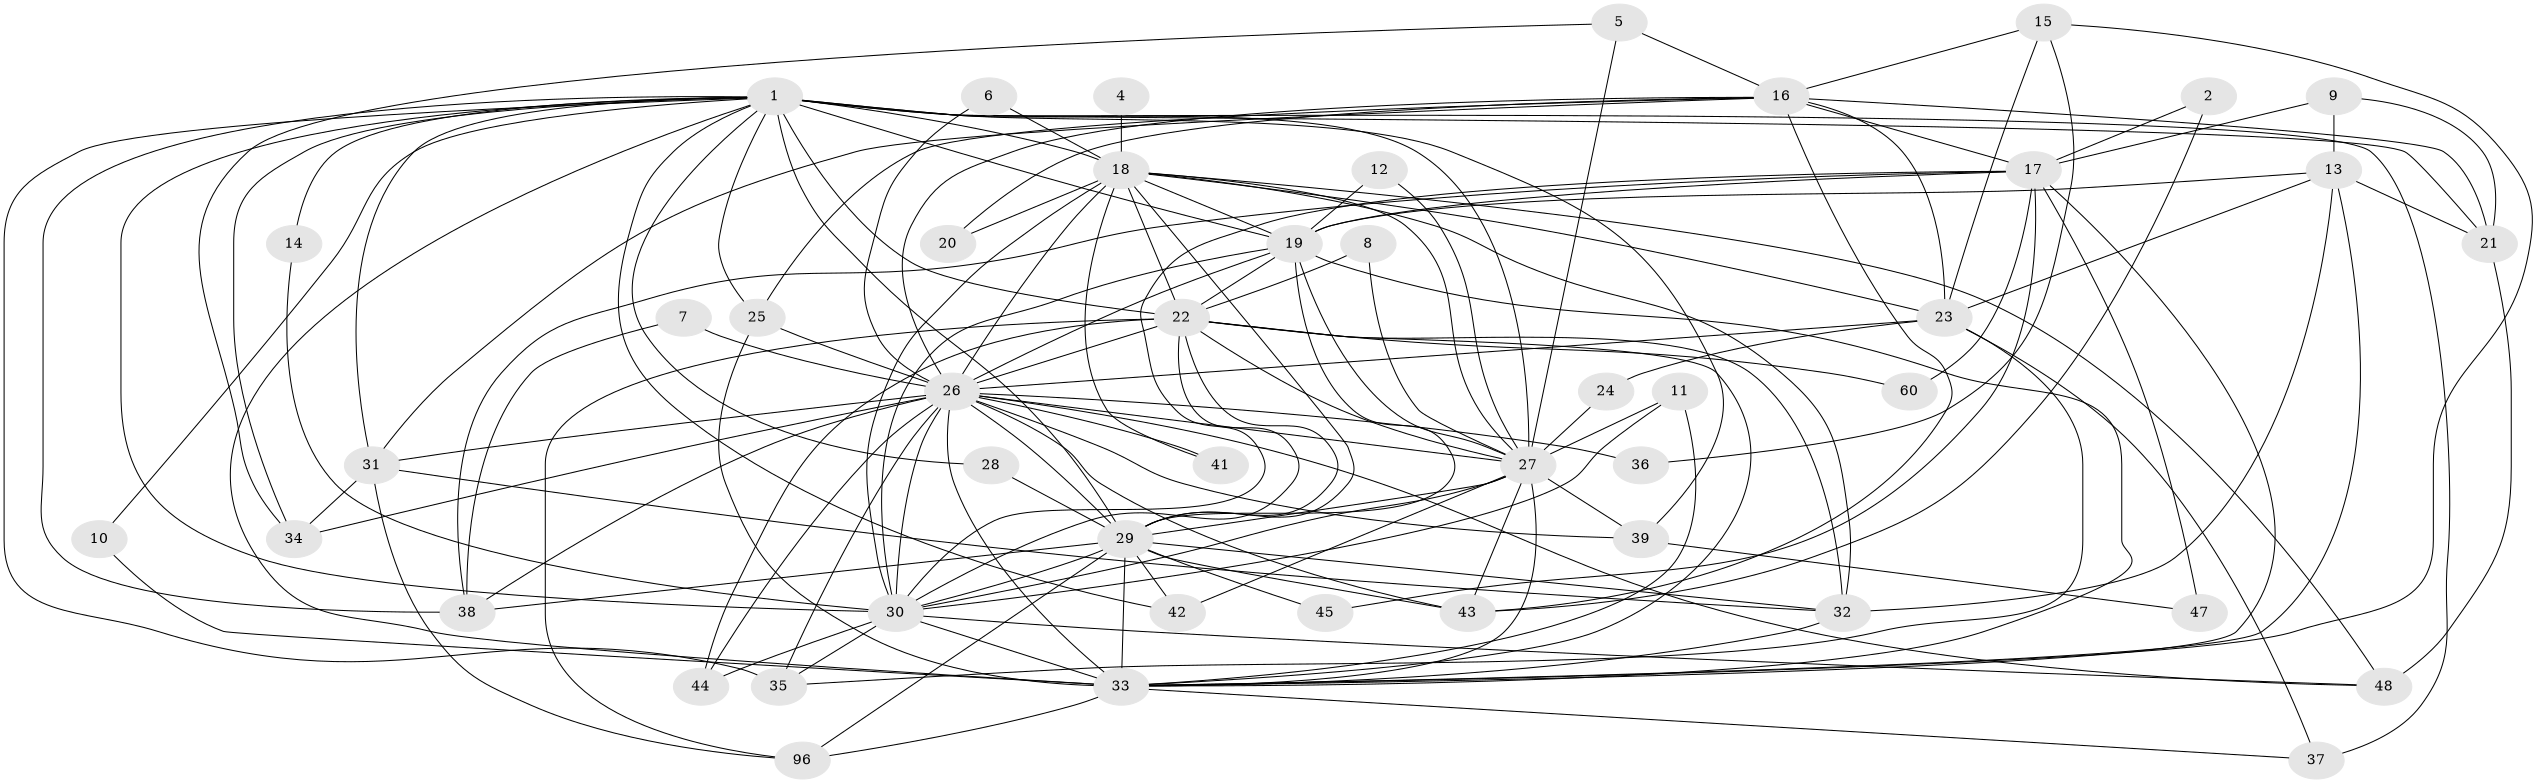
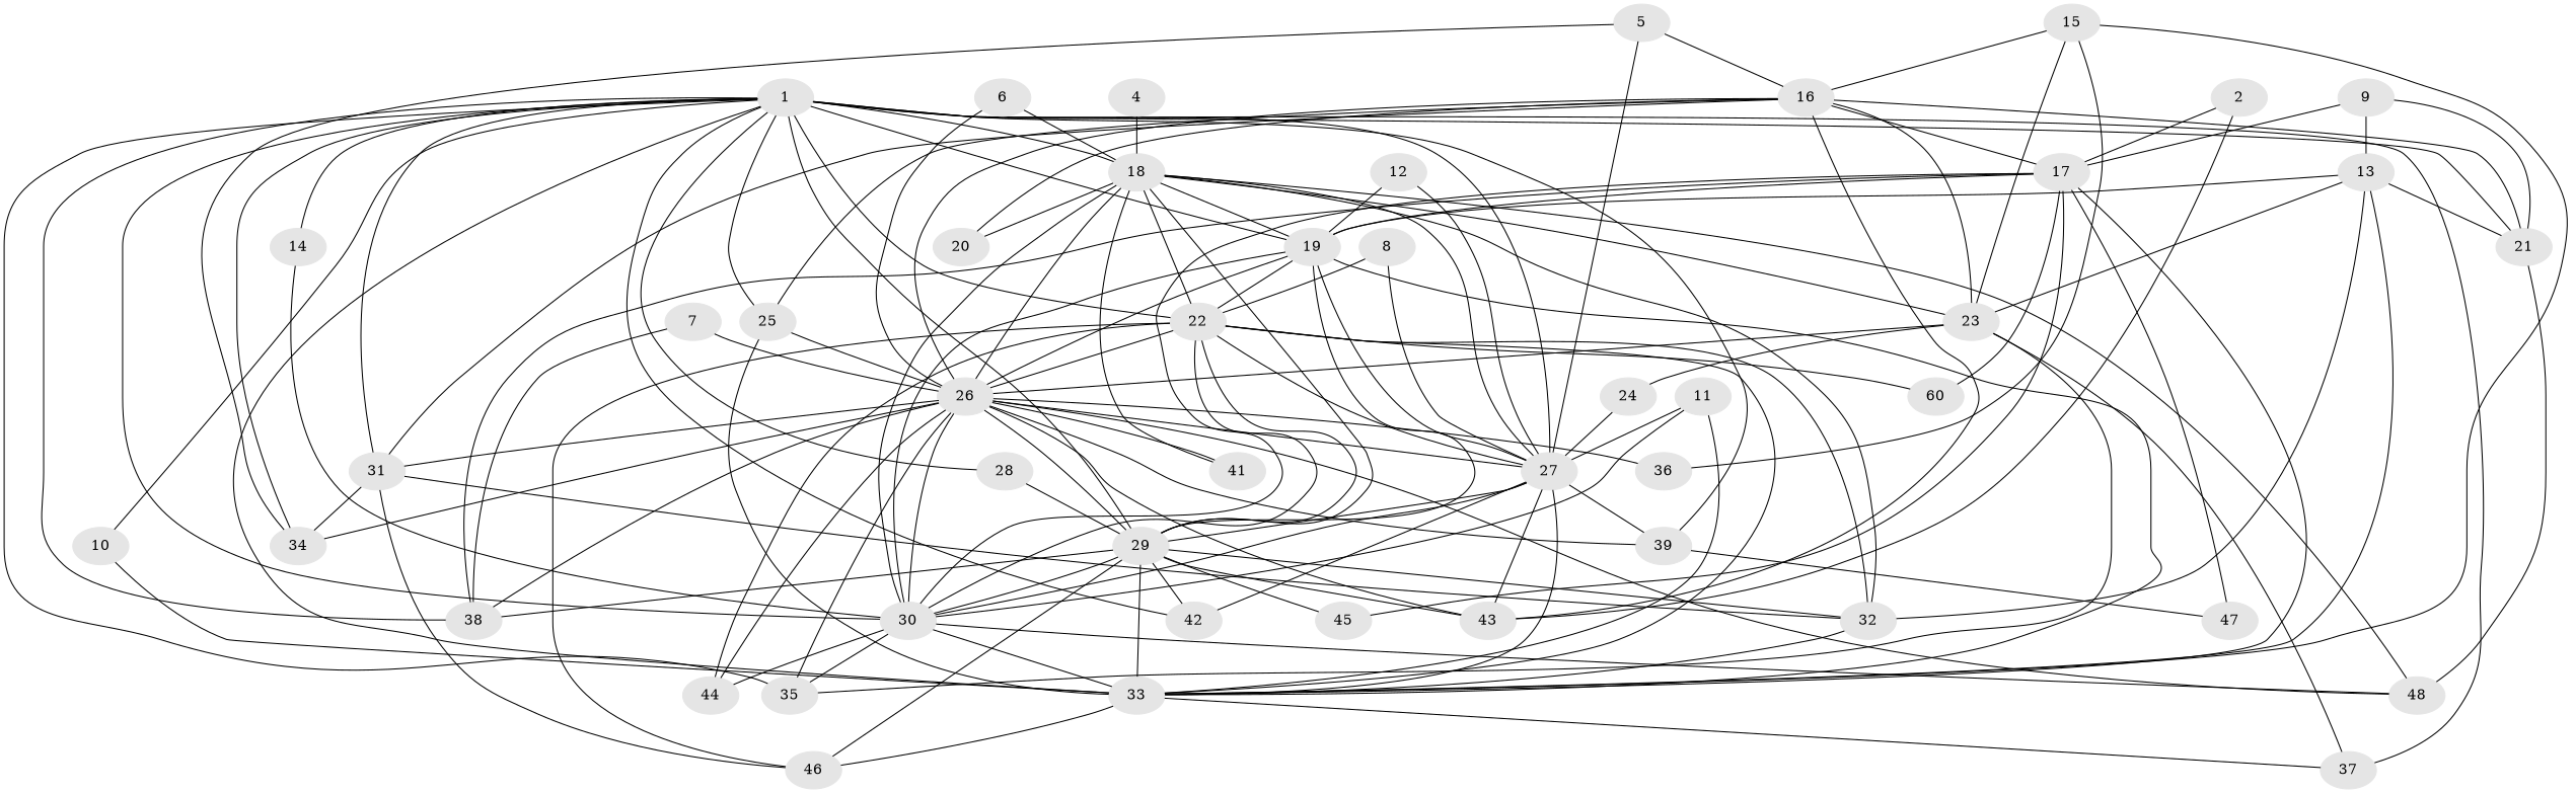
  graph {
    node [color=gray90 style=filled]
    edge [weight=1.0]
    1
    10
    14
    18
    19
    21
    22
    25
    27
    28
    29
    30
    31
    33
    34
    35
    37
    38
    39
    42
    26
    23
    32
    20
    41
    48
    n27 [label=60]
    44
-   46 [label=96]
+   46
    43
    36
    45
    47
    2
    17
    4
    5
    16
    6
    7
    8
    9
    13
    11
    12
    24
    15
    1 -- 10
    1 -- 14
    1 -- 18 [weight=3.0]
    1 -- 19 [weight=3.0]
    1 -- 21
    1 -- 22 [weight=2.0]
    1 -- 25
    1 -- 27 [weight=2.0]
    1 -- 28
    1 -- 29 [weight=2.0]
    1 -- 30 [weight=2.0]
    1 -- 31
    1 -- 33 [weight=2.0]
    1 -- 34 [weight=2.0]
    1 -- 35
    1 -- 37
    1 -- 38
    1 -- 39
    1 -- 42
    10 -- 33
    14 -- 30
    18 -- 19 [weight=2.0]
    18 -- 22
    18 -- 27
    18 -- 29
    18 -- 30
    18 -- 26
    18 -- 23
    18 -- 32
    18 -- 20
    18 -- 41
    18 -- 48
    19 -- 22
    19 -- 27
    19 -- 29
    19 -- 30
    19 -- 33
    19 -- 26
    21 -- 48
    22 -- 27
    22 -- 29
    22 -- 30
    22 -- 33
    22 -- 26 [weight=2.0]
    22 -- 32
    22 -- n27
    22 -- 44
    22 -- 46
    25 -- 33 [weight=2.0]
    25 -- 26
    27 -- 29
    27 -- 30
    27 -- 33
    27 -- 39
    27 -- 42
    27 -- 43 [weight=2.0]
    28 -- 29 [weight=2.0]
    29 -- 30
    29 -- 33
    29 -- 38
    29 -- 42
    29 -- 32
    29 -- 46
    29 -- 43
    29 -- 45
    30 -- 33 [weight=2.0]
    30 -- 35
    30 -- 48
    30 -- 44
    31 -- 34 [weight=2.0]
    31 -- 32
    31 -- 46
    33 -- 37
    33 -- 46
    39 -- 47
    26 -- 27
    26 -- 29
    26 -- 30 [weight=2.0]
    26 -- 31 [weight=2.0]
-   26 -- 33
    26 -- 34
    26 -- 35 [weight=2.0]
    26 -- 38
    26 -- 39
    26 -- 41
    26 -- 48
    26 -- 44
    26 -- 43
    26 -- 36
    23 -- 35
    23 -- 37
    23 -- 26 [weight=2.0]
    23 -- 24
    32 -- 33
    2 -- 43
    2 -- 17
    17 -- 19
    17 -- 30
    17 -- 33
    17 -- 38
    17 -- n27
    17 -- 45
    17 -- 47
    4 -- 18
    5 -- 27
    5 -- 34
    5 -- 16
    16 -- 21
    16 -- 25
    16 -- 31
    16 -- 26
    16 -- 23
    16 -- 20
    16 -- 43
    16 -- 17
    6 -- 18
    6 -- 26
    7 -- 38
    7 -- 26
    8 -- 22
    8 -- 27
    9 -- 21
    9 -- 17
    9 -- 13
    13 -- 19
    13 -- 21
    13 -- 33
    13 -- 23
    13 -- 32
    11 -- 27
    11 -- 30
    11 -- 33
    12 -- 19
    12 -- 27
    24 -- 27
    15 -- 33
    15 -- 23
    15 -- 36
    15 -- 16
  }
